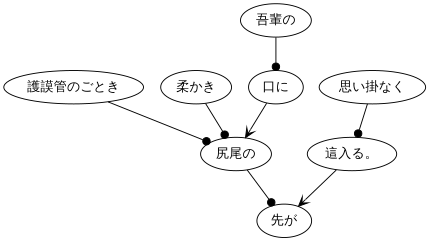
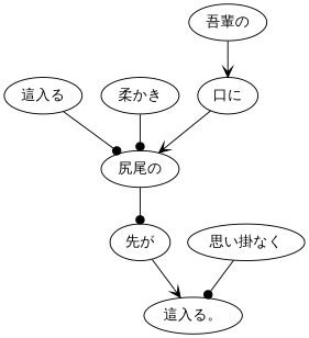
  digraph {
    edge [arrowhead=dot]
-   n1 [label="護謨管のごとき"]
+   n1 [label="這入る"]
    n2 [label="尻尾の"]
    n3 [label="先が"]
    n4 [label="柔かき"]
    n5 [label="這入る。"]
    n6 [label="思い掛なく"]
    n7 [label="吾輩の"]
    n8 [label="口に"]
    n1 -> n2
    n2 -> n3
-   n5 -> n3 [arrowhead=vee]
+   n3 -> n5 [arrowhead=vee]
    n4 -> n2
    n6 -> n5
-   n7 -> n8
+   n7 -> n8 [arrowhead=vee]
    n8 -> n2 [arrowhead=vee]
  }
